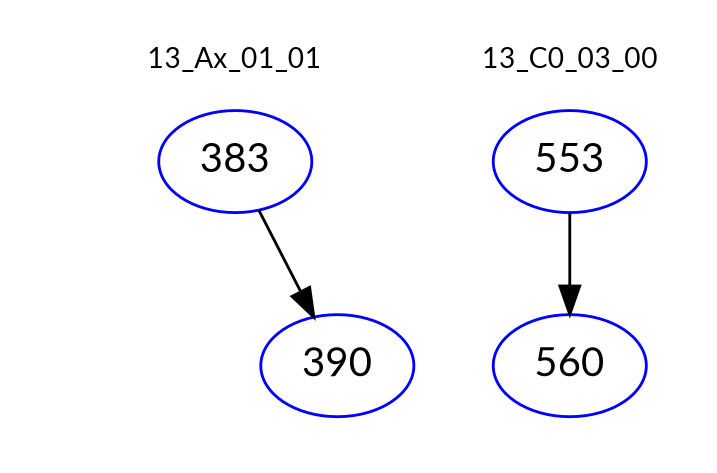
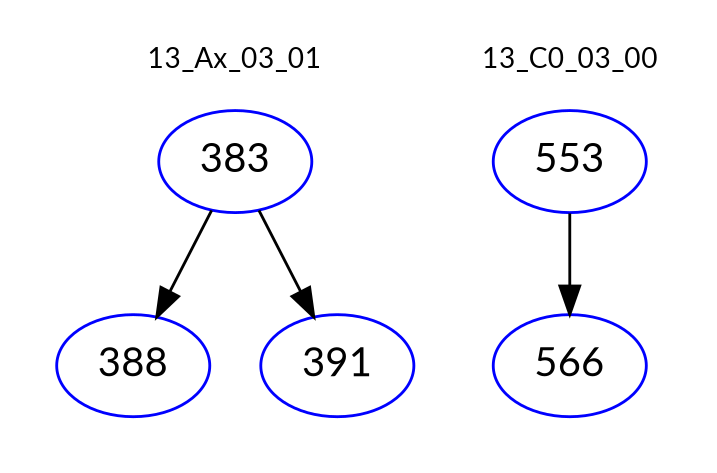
  digraph {
    fontname=Lato
    node [color=blue fontname=Lato]
    edge [color=black fontname=Lato]
    n1 [label=383]
-   n3 [label=390]
+   n2 [label=388]
+   n3 [label=391]
    n4 [label=553]
-   n5 [label=560]
+   n5 [label=566]
    subgraph cluster_1 {
      color=white
      fontsize=10
-     label="13_Ax_01_01"
+     label="13_Ax_03_01"
      n1
+     n2
      n3
    }
    subgraph cluster_2 {
      color=white
      fontsize=10
      label="13_C0_03_00"
      n4
      n5
    }
+   n1 -> n2
    n1 -> n3
    n4 -> n5
  }
